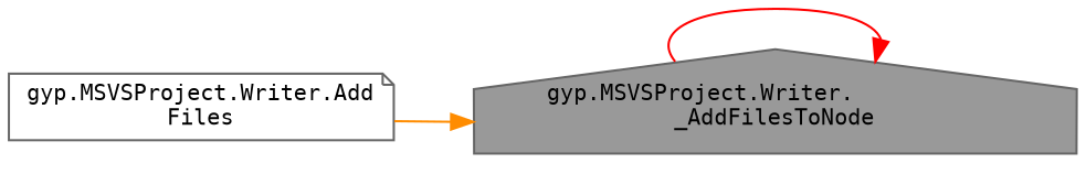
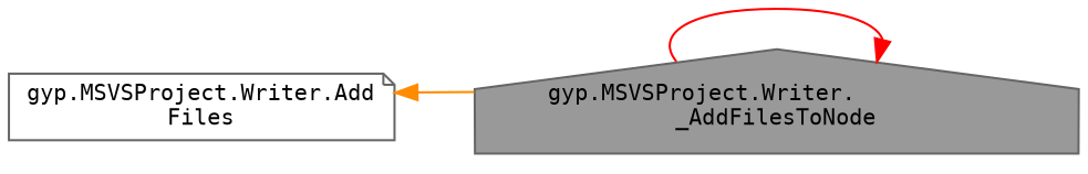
  digraph {
    rankdir=RL
    fontname="DejaVu Sans Mono"
    node [fontname="DejaVu Sans Mono" fontsize=10 style=filled]
    edge [dir=back fontname="DejaVu Sans Mono" fontsize=10 labelfontname=Helvetica labelfontsize=10 style=solid]
    n1 [color=gray40 fillcolor=grey60 fontcolor=black height=0.2 label="gyp.MSVSProject.Writer.\l_AddFilesToNode" shape=house width=0.4]
    n2 [color=grey40 fillcolor=white height=0.2 label="gyp.MSVSProject.Writer.Add\lFiles" shape=note width=0.4]
    n1 -> n1 [color=red]
-   n1 -> n2 [color=darkorange]
+   n2 -> n1 [color=darkorange]
  }
